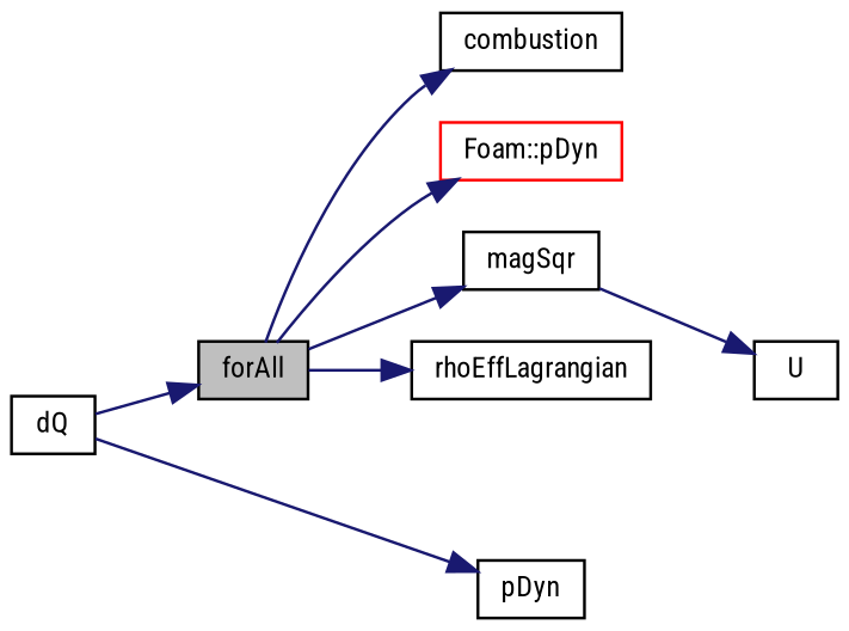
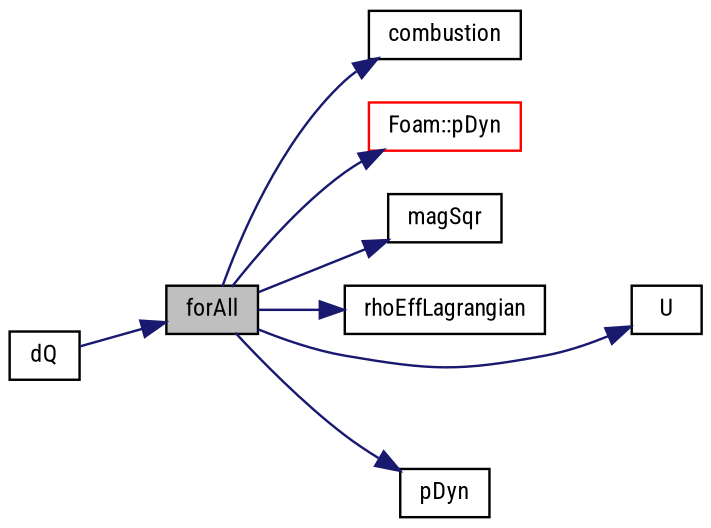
  digraph {
    fontname="Roboto Condensed"
    rankdir=LR
    node [color=black fontname="Roboto Condensed" fontsize=10 shape=record]
    edge [color=midnightblue fontname="Roboto Condensed" fontsize=10 labelfontname=FreeSans labelfontsize=10 style=solid]
    n1 [fillcolor=grey75 fontcolor=black height=0.2 label=forAll style=filled width=0.4]
    n2 [height=0.2 label=combustion width=0.4]
    n3 [color=red height=0.2 label="Foam::pDyn" width=0.4]
    n4 [height=0.2 label=magSqr width=0.4]
    n5 [height=0.2 label=pDyn width=0.4]
    n6 [height=0.2 label=rhoEffLagrangian width=0.4]
    n7 [height=0.2 label=U width=0.4]
    n8 [height=0.2 label=dQ width=0.4]
    n1 -> n2
    n1 -> n3
    n1 -> n4
-   n8 -> n5
+   n1 -> n5
    n1 -> n6
-   n4 -> n7
+   n1 -> n7
    n8 -> n1
  }
